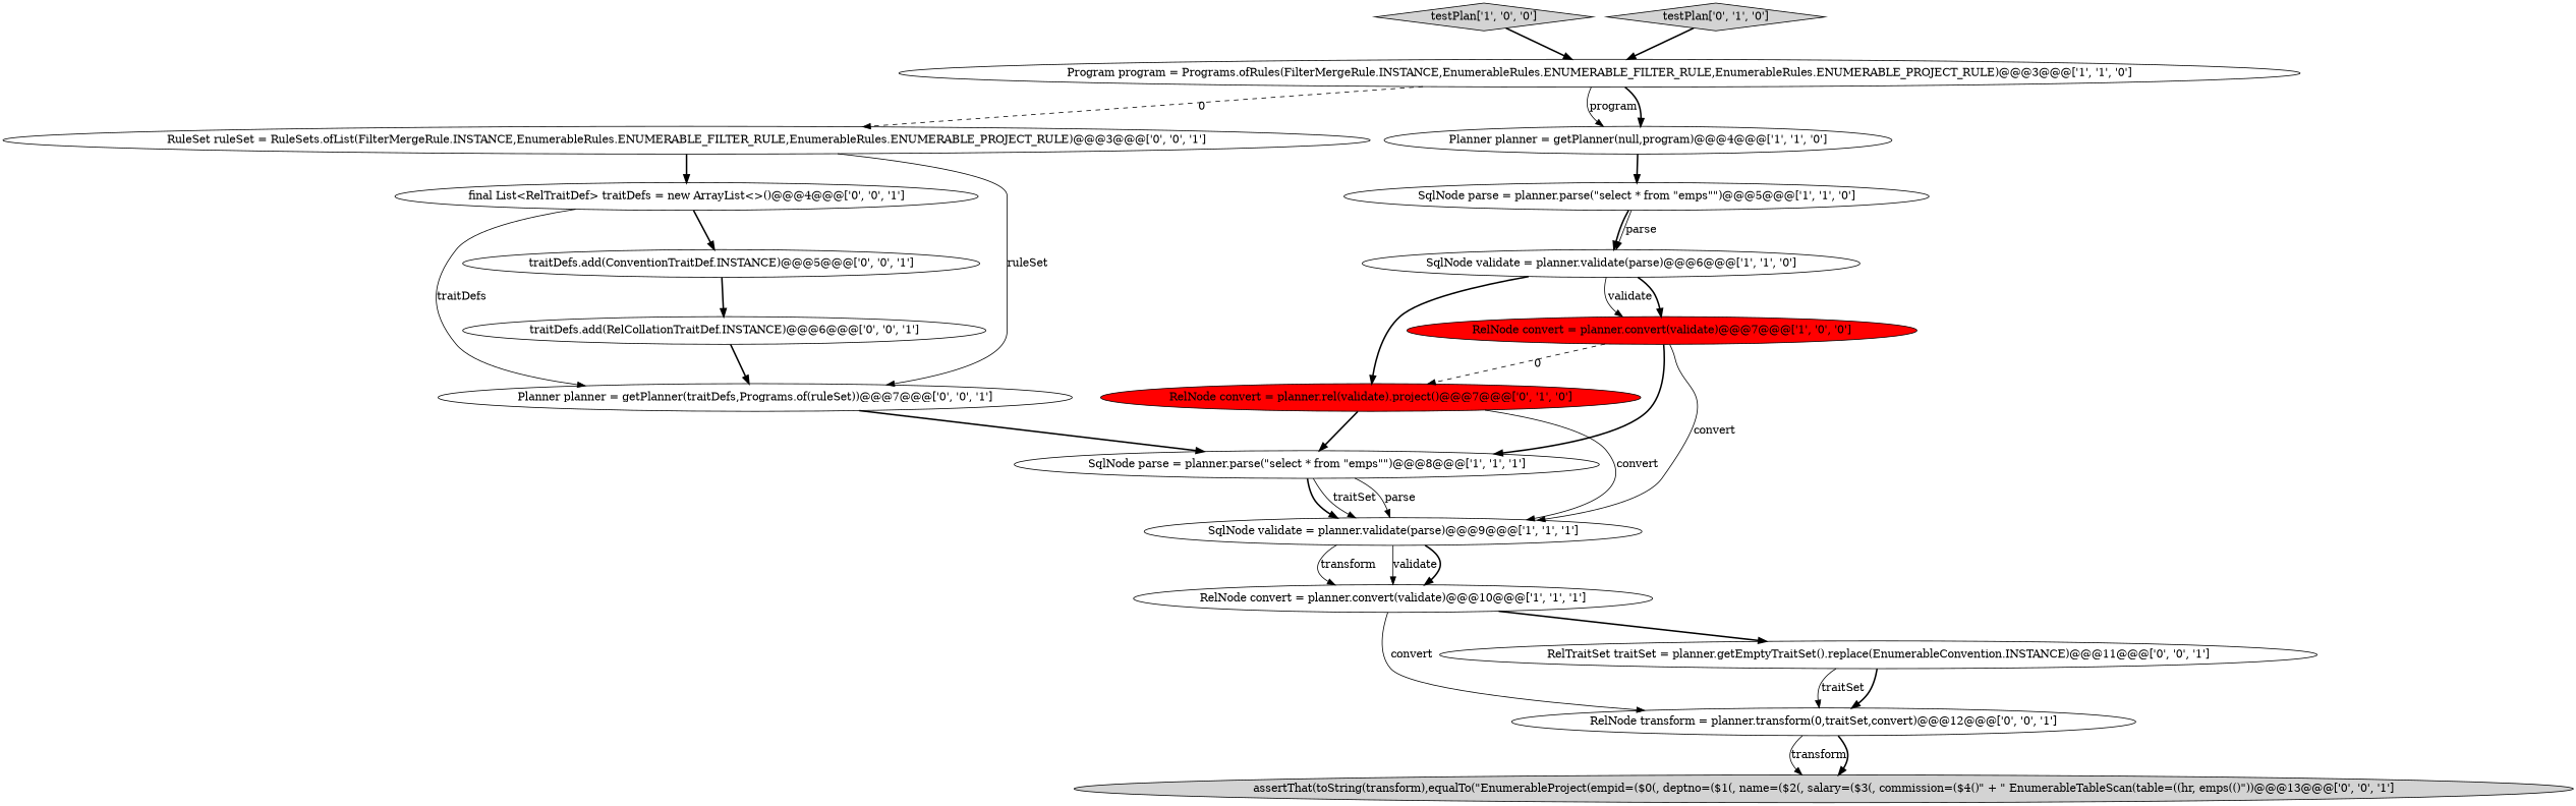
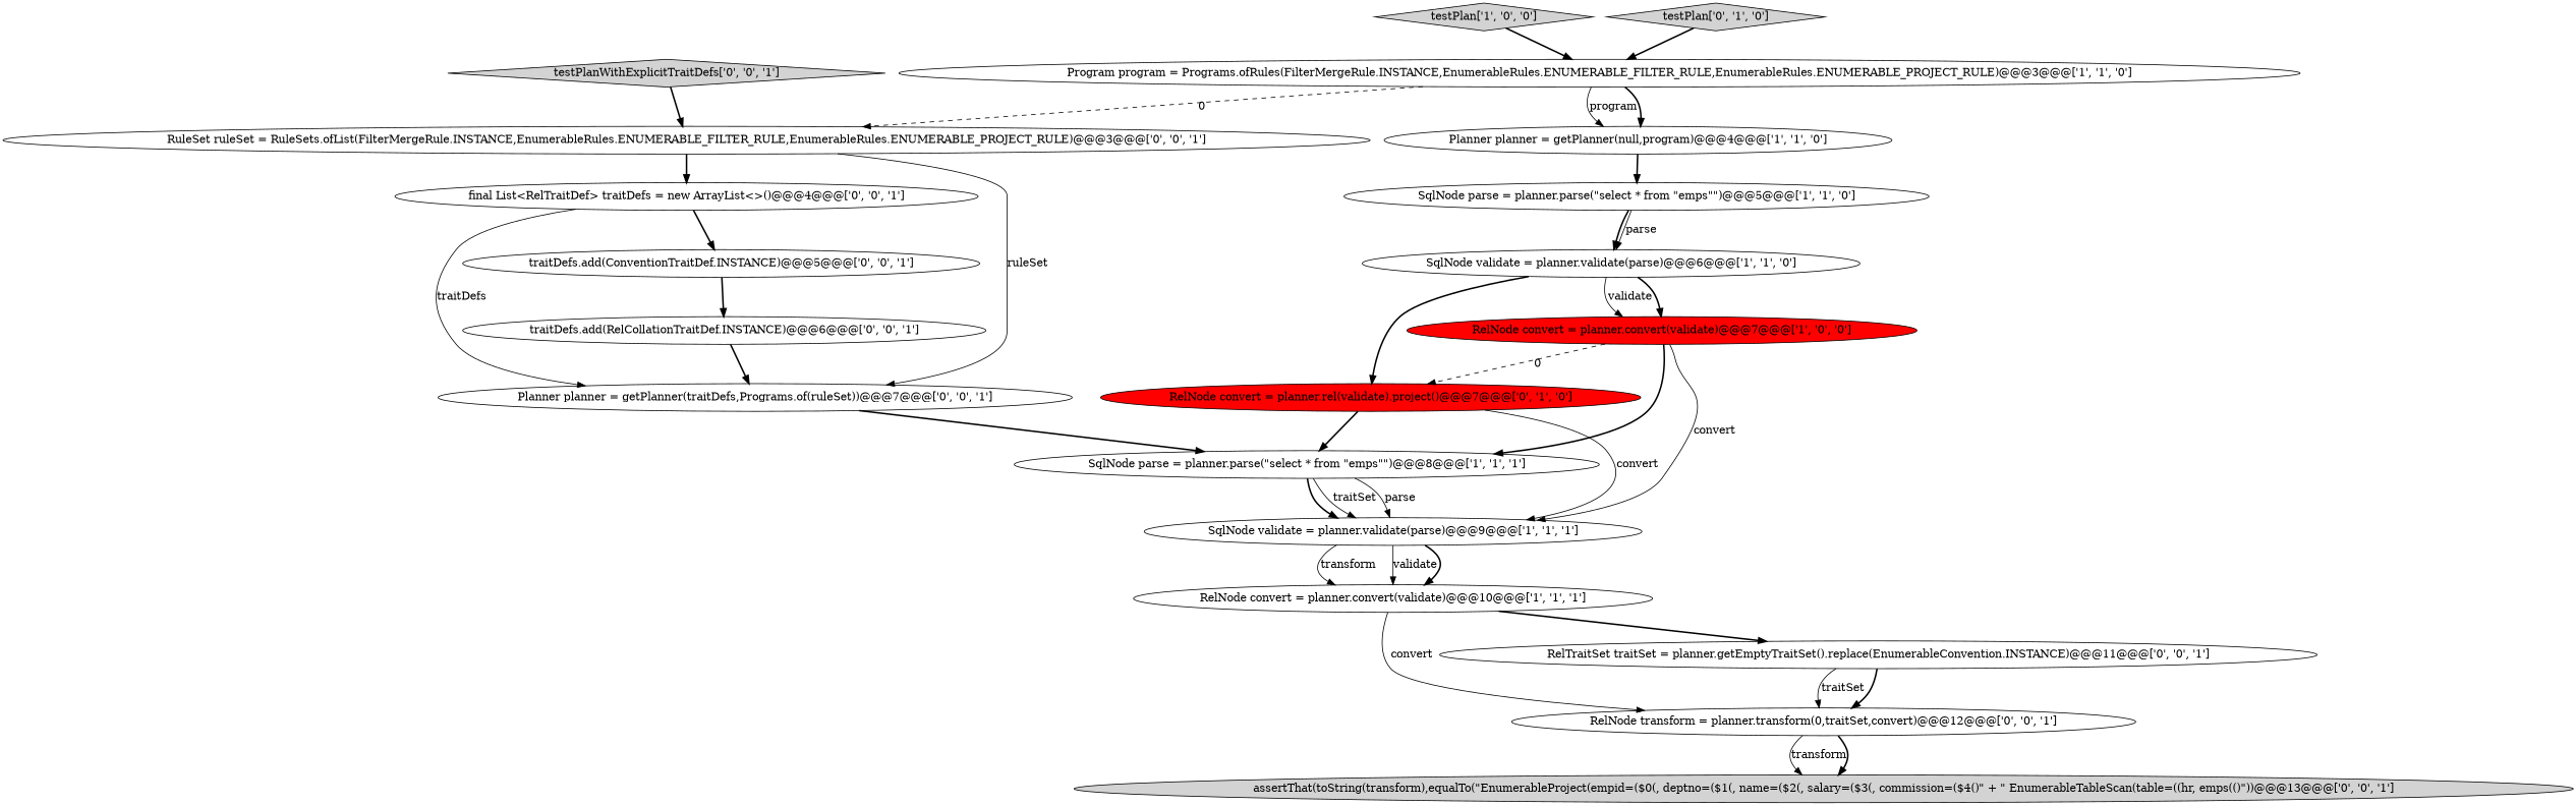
  digraph {
    node [fillcolor=white shape=ellipse style=filled]
    edge [style=bold]
    n1 [label="Planner planner = getPlanner(traitDefs,Programs.of(ruleSet))@@@7@@@['0', '0', '1']"]
    n2 [label="SqlNode parse = planner.parse(\"select * from \"emps\"\")@@@8@@@['1', '1', '1']"]
    n3 [label="SqlNode validate = planner.validate(parse)@@@9@@@['1', '1', '1']"]
    n4 [fillcolor=lightgray label="testPlan['1', '0', '0']" shape=diamond]
    n5 [label="Program program = Programs.ofRules(FilterMergeRule.INSTANCE,EnumerableRules.ENUMERABLE_FILTER_RULE,EnumerableRules.ENUMERABLE_PROJECT_RULE)@@@3@@@['1', '1', '0']"]
    n6 [label="traitDefs.add(RelCollationTraitDef.INSTANCE)@@@6@@@['0', '0', '1']"]
    n7 [label="RelNode transform = planner.transform(0,traitSet,convert)@@@12@@@['0', '0', '1']"]
    n8 [fillcolor=lightgray label="assertThat(toString(transform),equalTo(\"EnumerableProject(empid=($0(, deptno=($1(, name=($2(, salary=($3(, commission=($4()\" + \" EnumerableTableScan(table=((hr, emps(()\"))@@@13@@@['0', '0', '1']"]
    n9 [label="SqlNode validate = planner.validate(parse)@@@6@@@['1', '1', '0']"]
    n10 [fillcolor=red label="RelNode convert = planner.rel(validate).project()@@@7@@@['0', '1', '0']"]
    n11 [fillcolor=red label="RelNode convert = planner.convert(validate)@@@7@@@['1', '0', '0']"]
    n12 [label="SqlNode parse = planner.parse(\"select * from \"emps\"\")@@@5@@@['1', '1', '0']"]
    n13 [label="RelNode convert = planner.convert(validate)@@@10@@@['1', '1', '1']"]
    n14 [fillcolor=lightgray label="testPlan['0', '1', '0']" shape=diamond]
+   n15 [fillcolor=lightgray label="testPlanWithExplicitTraitDefs['0', '0', '1']" shape=diamond]
    n16 [label="RuleSet ruleSet = RuleSets.ofList(FilterMergeRule.INSTANCE,EnumerableRules.ENUMERABLE_FILTER_RULE,EnumerableRules.ENUMERABLE_PROJECT_RULE)@@@3@@@['0', '0', '1']"]
    n17 [label="Planner planner = getPlanner(null,program)@@@4@@@['1', '1', '0']"]
    n18 [label="traitDefs.add(ConventionTraitDef.INSTANCE)@@@5@@@['0', '0', '1']"]
    n19 [label="RelTraitSet traitSet = planner.getEmptyTraitSet().replace(EnumerableConvention.INSTANCE)@@@11@@@['0', '0', '1']"]
    n20 [label="final List<RelTraitDef> traitDefs = new ArrayList<>()@@@4@@@['0', '0', '1']"]
    n1 -> n2
    n2 -> n3
    n2 -> n3 [label=traitSet style=solid]
    n2 -> n3 [label=parse style=solid]
    n3 -> n13 [label=transform style=solid]
    n3 -> n13 [label=validate style=solid]
    n3 -> n13
    n4 -> n5
    n5 -> n16 [label=0 style=dashed]
    n5 -> n17 [label=program style=solid]
    n5 -> n17
    n6 -> n1
    n7 -> n8 [label=transform style=solid]
    n7 -> n8
    n9 -> n10
    n9 -> n11 [label=validate style=solid]
    n9 -> n11
    n10 -> n2
    n10 -> n3 [label=convert style=solid]
    n11 -> n2
    n11 -> n3 [label=convert style=solid]
    n11 -> n10 [label=0 style=dashed]
    n12 -> n9
    n12 -> n9 [label=parse style=solid]
    n13 -> n7 [label=convert style=solid]
    n13 -> n19
    n14 -> n5
+   n15 -> n16
    n16 -> n1 [label=ruleSet style=solid]
    n16 -> n20
    n17 -> n12
    n18 -> n6
    n19 -> n7
    n19 -> n7 [label=traitSet style=solid]
    n20 -> n1 [label=traitDefs style=solid]
    n20 -> n18
  }
